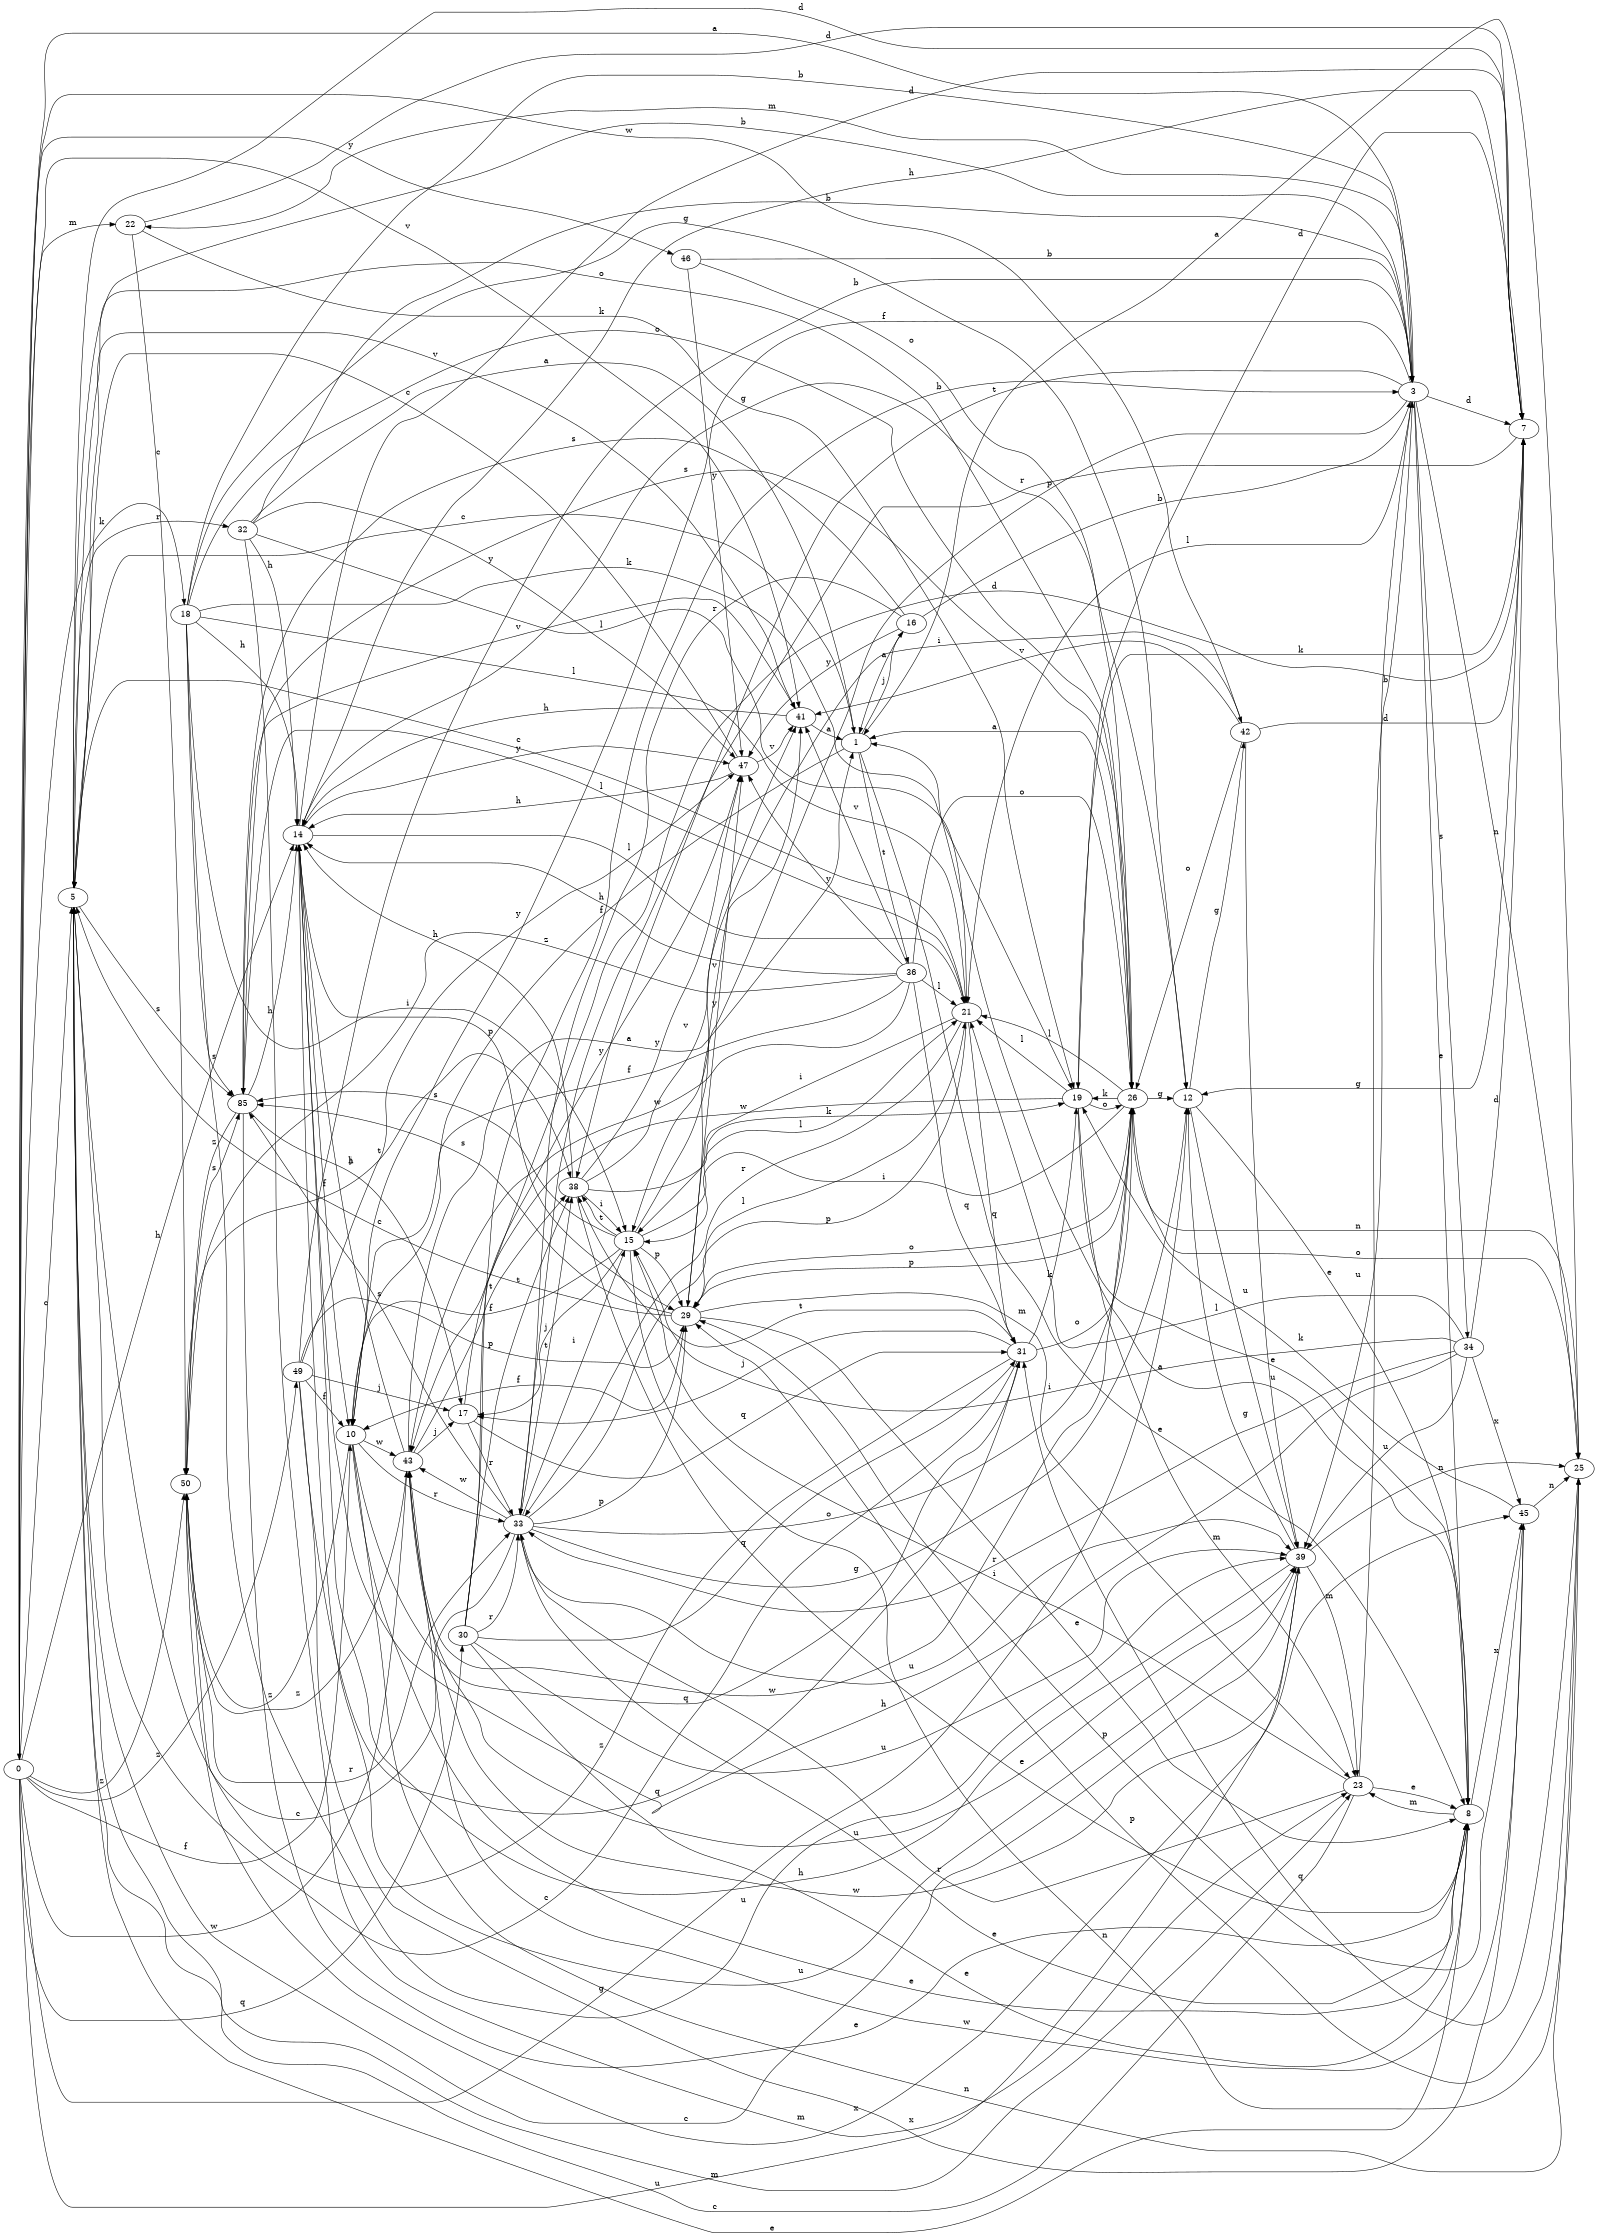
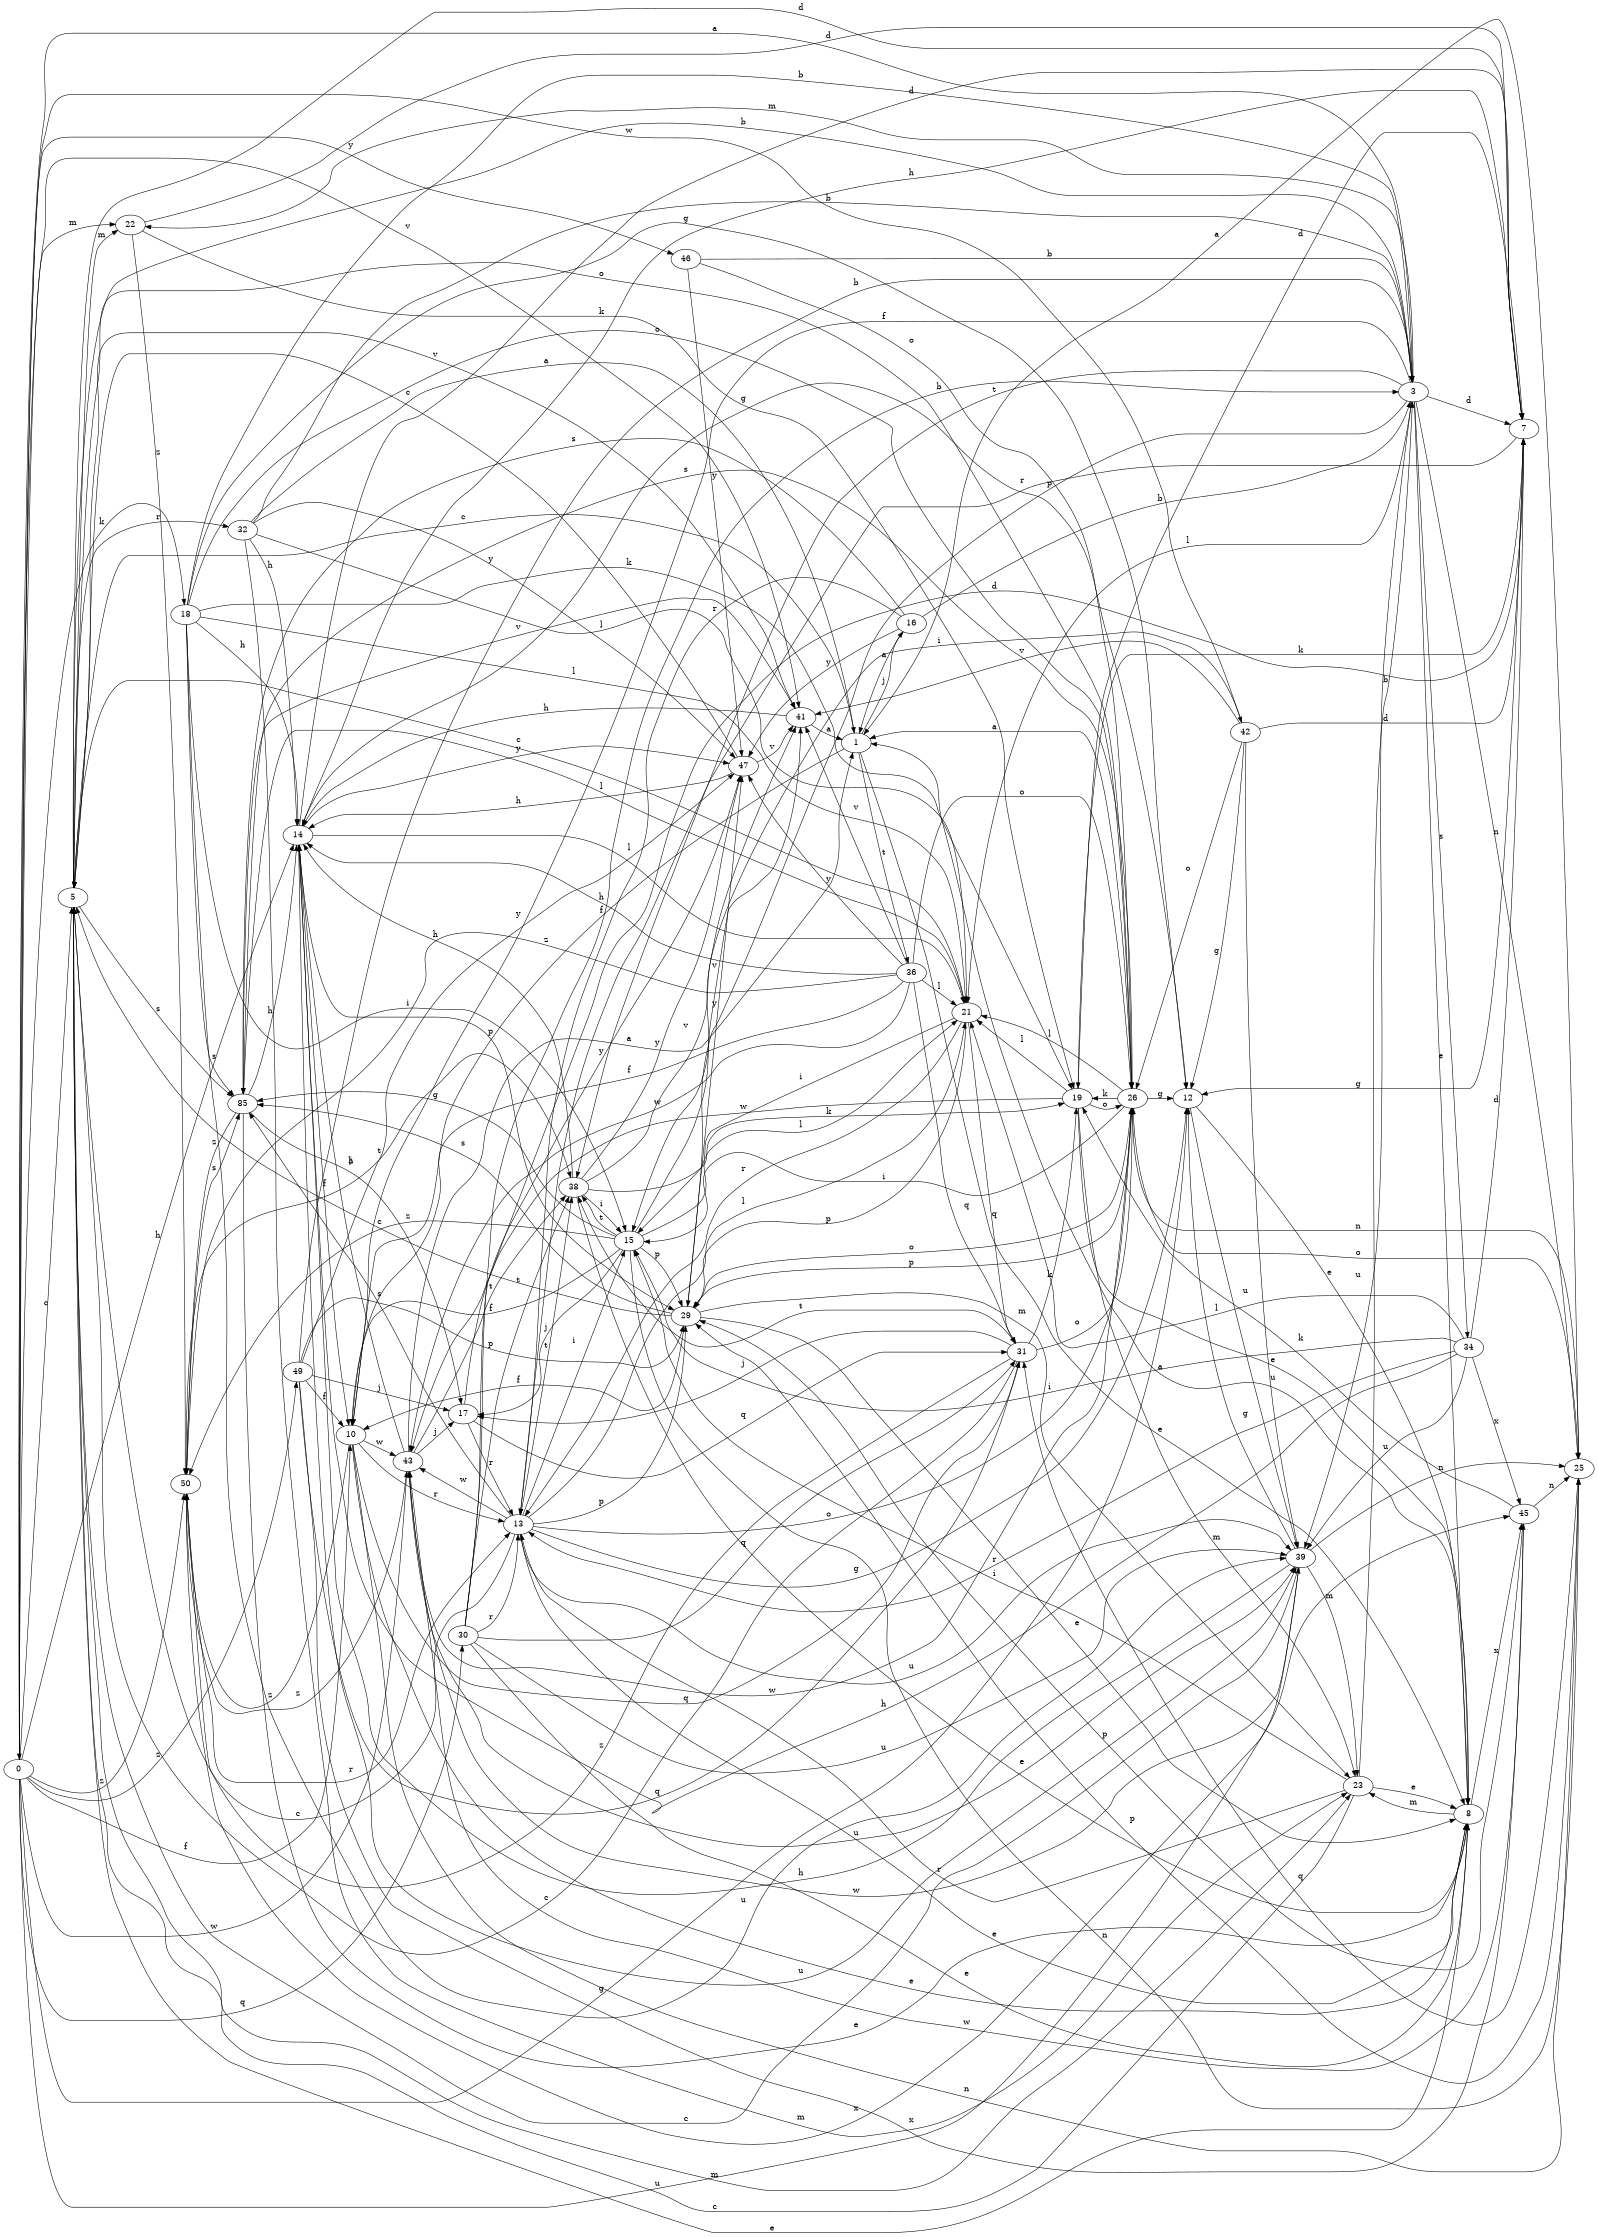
  strict digraph {
    rankdir=LR
    0
    5
    10
    12
    14
    18
    22
    30
    39
    41
    42
    43
    46
    49
    50
    8
    3
    7
    23
    26
    32
    n22 [label=85]
    25
-   33
+   33 [label=13]
    31
    21
    29
    47
    19
    15
    38
    1
    17
    45
    16
    36
    34
    0 -> 5 [label=c]
    0 -> 10 [label=f]
    0 -> 12 [label=g]
    0 -> 14 [label=h]
    0 -> 18 [label=k]
    0 -> 22 [label=m]
    0 -> 30 [label=q]
    0 -> 39 [label=u]
    0 -> 41 [label=v]
    0 -> 42 [label=w]
    0 -> 43 [label=w]
    0 -> 46 [label=y]
    0 -> 49 [label=z]
    0 -> 50 [label=z]
+   5 -> 22 [label=m]
    5 -> 41 [label=v]
    5 -> 8 [label=e]
    5 -> 3 [label=b]
    5 -> 7 [label=d]
    5 -> 23 [label=m]
    5 -> 26 [label=o]
    5 -> 32 [label=r]
    5 -> n22 [label=s]
    10 -> 43 [label=w]
    10 -> 50 [label=z]
    10 -> 8 [label=e]
    10 -> 25 [label=n]
    10 -> 33 [label=r]
    10 -> 31 [label=q]
    12 -> 39 [label=u]
    12 -> 8 [label=e]
    14 -> 10 [label=f]
    14 -> 12 [label=g]
    14 -> 39 [label=u]
    14 -> 7 [label=d]
    14 -> 21 [label=l]
    14 -> 29 [label=p]
    14 -> 47 [label=y]
    18 -> 12 [label=g]
    18 -> 14 [label=h]
    18 -> 39 [label=u]
    18 -> 3 [label=b]
    18 -> 26 [label=o]
    18 -> n22 [label=s]
    18 -> 21 [label=l]
    18 -> 19 [label=k]
    18 -> 15 [label=i]
-   22 -> 50 [label=c]
+   22 -> 50 [label=z]
    22 -> 7 [label=d]
    22 -> 19 [label=k]
    30 -> 39 [label=u]
    30 -> 8 [label=e]
    30 -> 3 [label=b]
    30 -> 7 [label=d]
    30 -> 33 [label=r]
    30 -> 31 [label=q]
    30 -> 38 [label=t]
    39 -> 5 [label=c]
    39 -> 12 [label=g]
    39 -> 14 [label=h]
    39 -> 43 [label=w]
    39 -> 23 [label=m]
    39 -> 25 [label=n]
    41 -> 14 [label=h]
    41 -> 1 [label=a]
-   12 -> 42 [label=g]
+   42 -> 12 [label=g]
    42 -> 39 [label=u]
    42 -> 41 [label=v]
    42 -> 7 [label=d]
    42 -> 26 [label=o]
    42 -> 15 [label=i]
    43 -> 14 [label=h]
    43 -> 39 [label=u]
    43 -> 50 [label=z]
    43 -> 38 [label=t]
    43 -> 1 [label=a]
    43 -> 17 [label=j]
    46 -> 3 [label=b]
    46 -> 26 [label=o]
    46 -> 47 [label=y]
    49 -> 10 [label=f]
    49 -> 3 [label=b]
    49 -> 31 [label=q]
    49 -> 29 [label=p]
    49 -> 47 [label=y]
    49 -> 17 [label=j]
    49 -> 45 [label=x]
    50 -> n22 [label=s]
    50 -> 33 [label=r]
    50 -> 38 [label=t]
    50 -> 45 [label=x]
    8 -> 23 [label=m]
    8 -> 1 [label=a]
    8 -> 45 [label=x]
    3 -> 0 [label=a]
    3 -> 10 [label=f]
    3 -> 22 [label=m]
    3 -> 39 [label=u]
    3 -> 8 [label=e]
    3 -> 7 [label=d]
    3 -> 25 [label=n]
    3 -> 21 [label=l]
    3 -> 29 [label=p]
    3 -> 38 [label=t]
    3 -> 34 [label=s]
    7 -> 12 [label=g]
    7 -> 14 [label=h]
    7 -> 33 [label=r]
    7 -> 19 [label=k]
    23 -> 5 [label=c]
    23 -> 8 [label=e]
    23 -> 3 [label=b]
    23 -> 33 [label=r]
    23 -> 15 [label=i]
    26 -> 12 [label=g]
    26 -> 43 [label=w]
    26 -> n22 [label=s]
    26 -> 25 [label=n]
    26 -> 21 [label=l]
    26 -> 29 [label=p]
    26 -> 19 [label=k]
    26 -> 15 [label=i]
    26 -> 1 [label=a]
    32 -> 14 [label=h]
    32 -> 3 [label=b]
    32 -> 23 [label=m]
    32 -> 21 [label=l]
    32 -> 47 [label=y]
    32 -> 1 [label=a]
    n22 -> 14 [label=h]
    n22 -> 41 [label=v]
    n22 -> 50 [label=z]
    n22 -> 8 [label=e]
    n22 -> 21 [label=l]
    n22 -> 17 [label=j]
    25 -> 26 [label=o]
    25 -> 31 [label=q]
    25 -> 29 [label=p]
    25 -> 1 [label=a]
    33 -> 5 [label=c]
    33 -> 12 [label=g]
    33 -> 39 [label=u]
    33 -> 43 [label=w]
    33 -> 8 [label=e]
    33 -> 26 [label=o]
    33 -> n22 [label=s]
    33 -> 21 [label=l]
    33 -> 29 [label=p]
    33 -> 15 [label=i]
    33 -> 38 [label=t]
    31 -> 5 [label=c]
    31 -> 50 [label=z]
    31 -> 26 [label=o]
    31 -> 19 [label=k]
    31 -> 38 [label=t]
    31 -> 17 [label=j]
    21 -> 5 [label=c]
    21 -> 33 [label=r]
    21 -> 31 [label=q]
    21 -> 29 [label=p]
    21 -> 15 [label=i]
    29 -> 5 [label=c]
    29 -> 10 [label=f]
    29 -> 8 [label=e]
    29 -> 23 [label=m]
    29 -> 26 [label=o]
    29 -> n22 [label=s]
    29 -> 47 [label=y]
    47 -> 5 [label=c]
    47 -> 14 [label=h]
    47 -> 41 [label=v]
    19 -> 43 [label=w]
    19 -> 8 [label=e]
    19 -> 7 [label=d]
    19 -> 23 [label=m]
    19 -> 26 [label=o]
    19 -> 21 [label=l]
    15 -> 10 [label=f]
    15 -> 41 [label=v]
-   15 -> n22 [label=s]
+   15 -> 50 [label=z]
+   15 -> n22 [label=g]
    15 -> 25 [label=n]
    15 -> 21 [label=l]
    15 -> 29 [label=p]
    15 -> 38 [label=t]
    15 -> 17 [label=j]
    38 -> 14 [label=h]
    38 -> 41 [label=v]
    38 -> 8 [label=e]
    38 -> 47 [label=y]
    38 -> 19 [label=k]
    38 -> 15 [label=i]
    1 -> 5 [label=c]
    1 -> 10 [label=f]
    1 -> 8 [label=e]
    1 -> 16 [label=j]
    1 -> 36 [label=t]
    17 -> 33 [label=r]
    17 -> 31 [label=q]
    17 -> 47 [label=y]
    45 -> 43 [label=w]
    45 -> 25 [label=n]
    45 -> 29 [label=p]
    45 -> 19 [label=k]
    16 -> 3 [label=b]
    16 -> n22 [label=s]
    16 -> 33 [label=r]
    16 -> 47 [label=y]
    16 -> 1 [label=a]
    36 -> 10 [label=f]
    36 -> 14 [label=h]
    36 -> 41 [label=v]
    36 -> 43 [label=w]
    36 -> 50 [label=z]
    36 -> 26 [label=o]
    36 -> 31 [label=q]
    36 -> 21 [label=l]
    36 -> 47 [label=y]
    34 -> 14 [label=h]
    34 -> 39 [label=u]
    34 -> 7 [label=d]
    34 -> 33 [label=r]
    34 -> 21 [label=l]
    34 -> 15 [label=i]
    34 -> 45 [label=x]
  }
